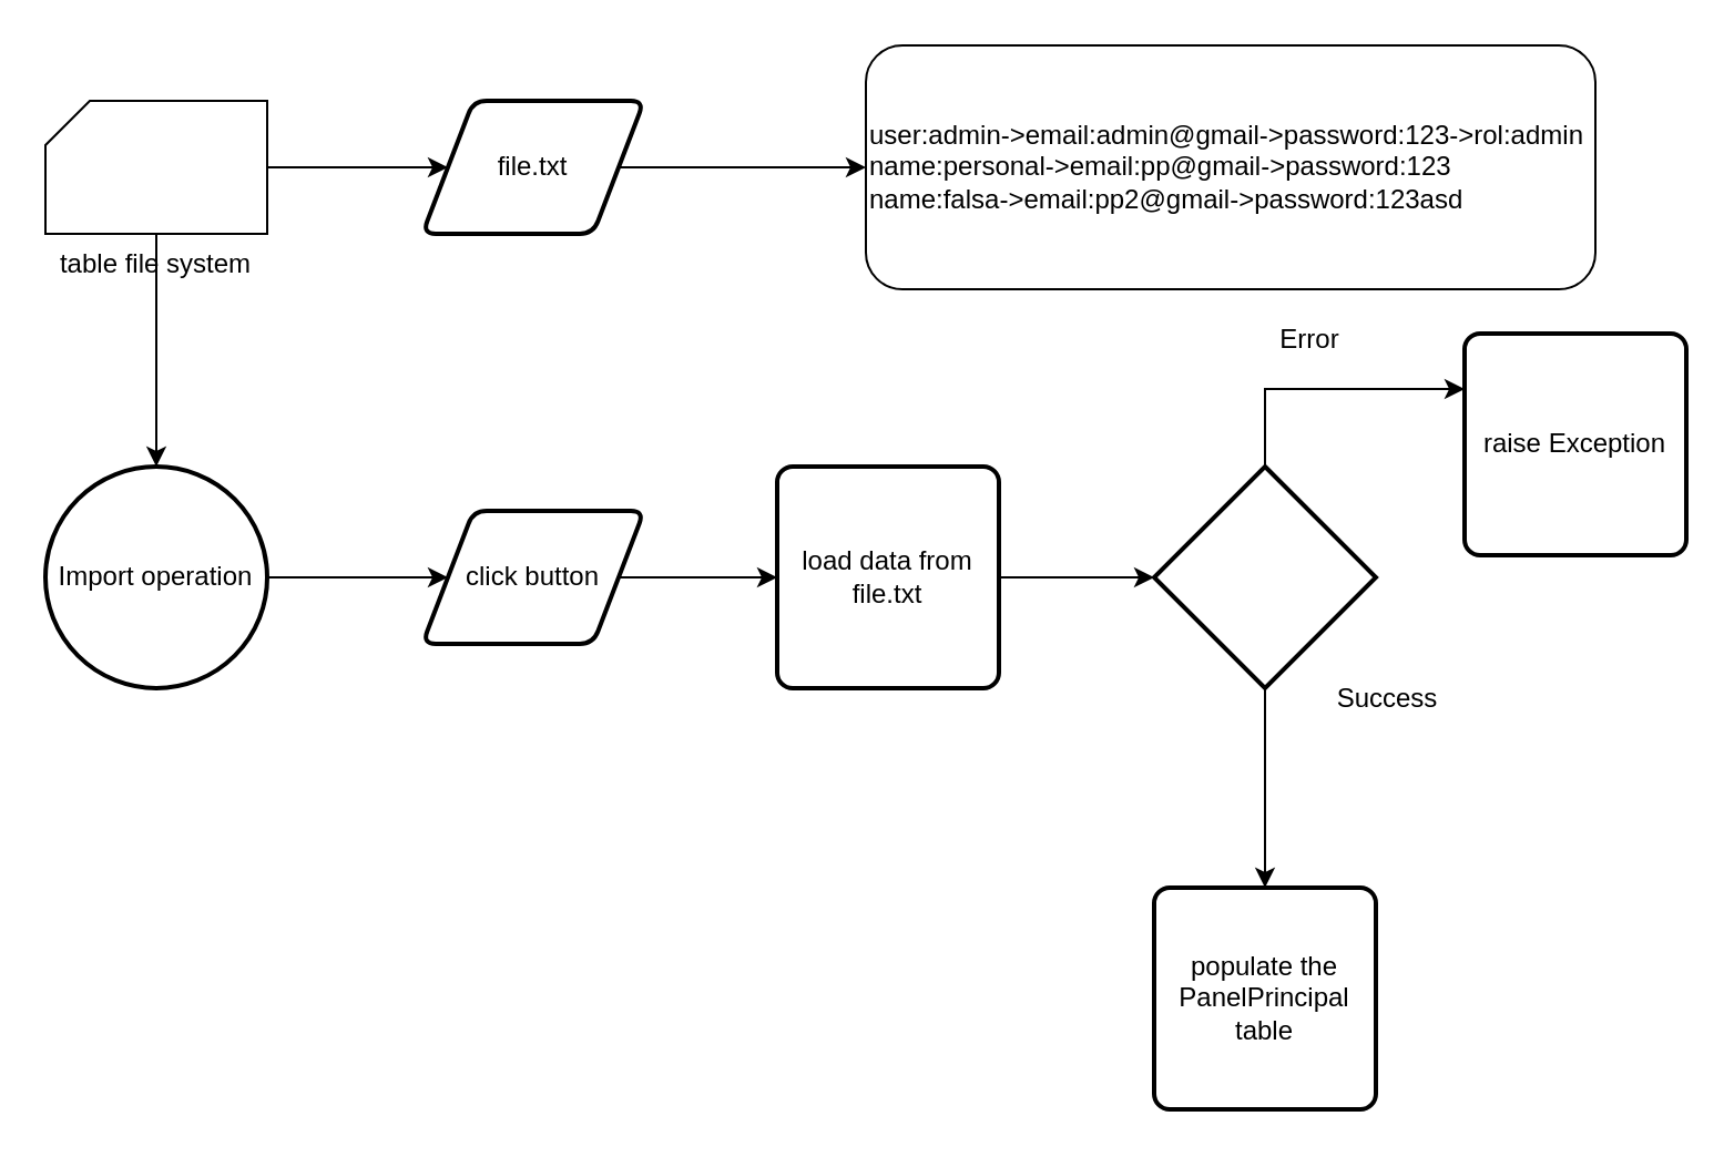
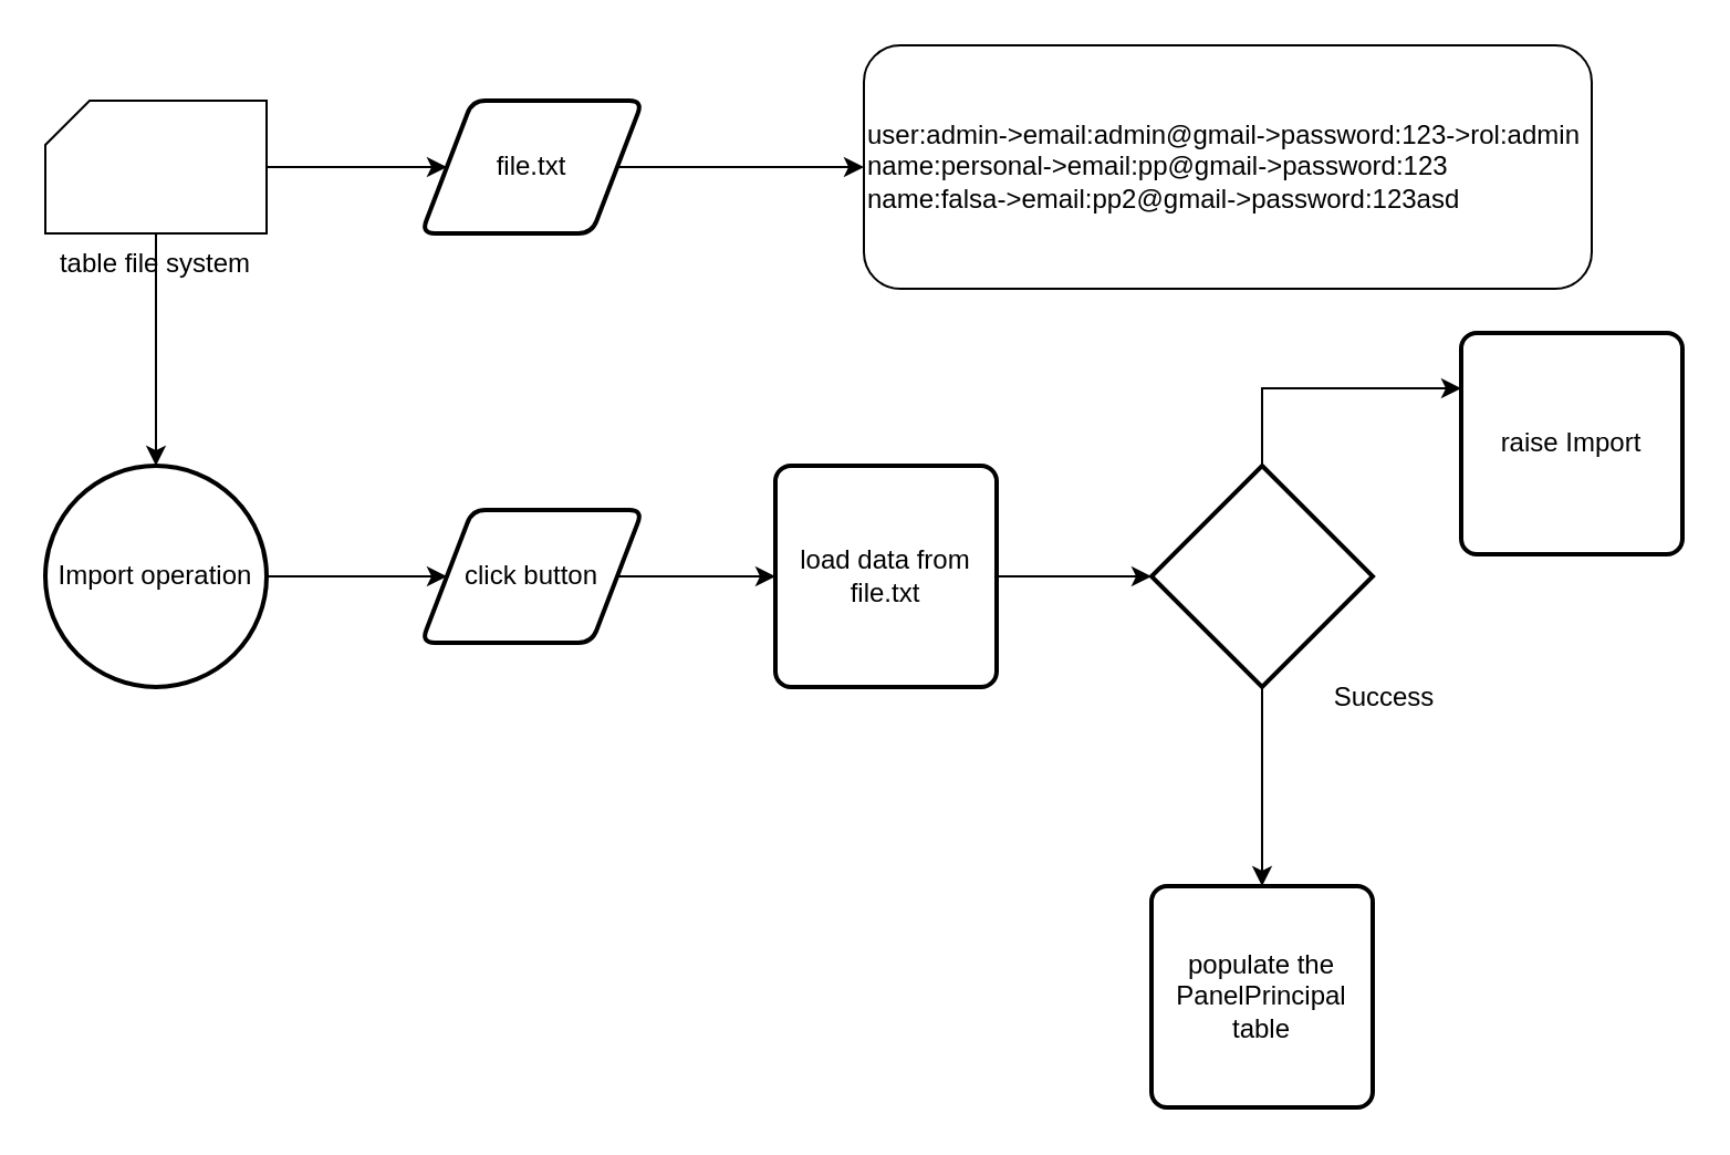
  <mxCell id="0" />
  <mxCell id="1" parent="0" />
  <mxCell id="2" style="edgeStyle=orthogonalEdgeStyle;rounded=0;orthogonalLoop=1;jettySize=auto;html=1;exitX=1;exitY=0.5;exitDx=0;exitDy=0;exitPerimeter=0;entryX=0;entryY=0.5;entryDx=0;entryDy=0;" parent="1" source="3" target="12" edge="1"><mxGeometry relative="1" as="geometry"><mxPoint x="190" y="260" as="targetPoint" /></mxGeometry></mxCell>
  <mxCell id="3" value="Import operation" style="strokeWidth=2;html=1;shape=mxgraph.flowchart.start_2;whiteSpace=wrap;" parent="1" vertex="1"><mxGeometry x="20" y="210" width="100" height="100" as="geometry" /></mxCell>
  <mxCell id="4" style="edgeStyle=orthogonalEdgeStyle;rounded=0;orthogonalLoop=1;jettySize=auto;html=1;exitX=0.5;exitY=1;exitDx=0;exitDy=0;exitPerimeter=0;" parent="1" source="6" target="3" edge="1"><mxGeometry relative="1" as="geometry" /></mxCell>
  <mxCell id="5" style="edgeStyle=orthogonalEdgeStyle;rounded=0;orthogonalLoop=1;jettySize=auto;html=1;exitX=1;exitY=0.5;exitDx=0;exitDy=0;exitPerimeter=0;" parent="1" source="6" target="8" edge="1"><mxGeometry relative="1" as="geometry" /></mxCell>
  <mxCell id="6" value="table file system" style="verticalLabelPosition=bottom;verticalAlign=top;html=1;shape=card;whiteSpace=wrap;size=20;arcSize=12;" parent="1" vertex="1"><mxGeometry x="20" y="45" width="100" height="60" as="geometry" /></mxCell>
  <mxCell id="7" style="edgeStyle=orthogonalEdgeStyle;rounded=0;orthogonalLoop=1;jettySize=auto;html=1;exitX=1;exitY=0.5;exitDx=0;exitDy=0;entryX=0;entryY=0.5;entryDx=0;entryDy=0;" parent="1" source="8" target="9" edge="1"><mxGeometry relative="1" as="geometry" /></mxCell>
  <mxCell id="8" value="file.txt" style="shape=parallelogram;html=1;strokeWidth=2;perimeter=parallelogramPerimeter;whiteSpace=wrap;rounded=1;arcSize=12;size=0.23;" parent="1" vertex="1"><mxGeometry x="190" y="45" width="100" height="60" as="geometry" /></mxCell>
  <mxCell id="9" value="user:admin-&amp;gt;email:admin@gmail-&amp;gt;password:123-&amp;gt;rol:admin&lt;br&gt;name:personal-&amp;gt;email:pp@gmail-&amp;gt;password:123&lt;br&gt;name:falsa-&amp;gt;email:pp2@gmail-&amp;gt;password:123asd&lt;br&gt;" style="rounded=1;whiteSpace=wrap;html=1;align=left;" parent="1" vertex="1"><mxGeometry x="390" y="20" width="329" height="110" as="geometry" /></mxCell>
  <mxCell id="10" style="edgeStyle=orthogonalEdgeStyle;rounded=0;orthogonalLoop=1;jettySize=auto;html=1;exitX=1;exitY=0.5;exitDx=0;exitDy=0;entryX=0;entryY=0.5;entryDx=0;entryDy=0;" parent="1" source="12" target="11" edge="1"><mxGeometry relative="1" as="geometry"><mxPoint x="420" y="260" as="targetPoint" /><mxPoint x="290" y="260" as="sourcePoint" /></mxGeometry></mxCell>
  <mxCell id="11" value="load data from file.txt" style="rounded=1;whiteSpace=wrap;html=1;absoluteArcSize=1;arcSize=14;strokeWidth=2;" parent="1" vertex="1"><mxGeometry x="350" y="210" width="100" height="100" as="geometry" /></mxCell>
  <mxCell id="12" value="click button" style="shape=parallelogram;html=1;strokeWidth=2;perimeter=parallelogramPerimeter;whiteSpace=wrap;rounded=1;arcSize=12;size=0.23;" parent="1" vertex="1"><mxGeometry x="190" y="230" width="100" height="60" as="geometry" /></mxCell>
  <mxCell id="13" style="edgeStyle=orthogonalEdgeStyle;rounded=0;orthogonalLoop=1;jettySize=auto;html=1;exitX=0.5;exitY=0;exitDx=0;exitDy=0;exitPerimeter=0;entryX=0;entryY=0.25;entryDx=0;entryDy=0;" parent="1" source="15" target="17" edge="1"><mxGeometry relative="1" as="geometry" /></mxCell>
  <mxCell id="14" style="edgeStyle=orthogonalEdgeStyle;rounded=0;orthogonalLoop=1;jettySize=auto;html=1;exitX=0.5;exitY=1;exitDx=0;exitDy=0;exitPerimeter=0;entryX=0.5;entryY=0;entryDx=0;entryDy=0;" parent="1" source="15" target="19" edge="1"><mxGeometry relative="1" as="geometry"><mxPoint x="570" y="370" as="targetPoint" /></mxGeometry></mxCell>
  <mxCell id="15" value="" style="strokeWidth=2;html=1;shape=mxgraph.flowchart.decision;whiteSpace=wrap;" parent="1" vertex="1"><mxGeometry x="520" y="210" width="100" height="100" as="geometry" /></mxCell>
  <mxCell id="16" style="edgeStyle=orthogonalEdgeStyle;rounded=0;orthogonalLoop=1;jettySize=auto;html=1;exitX=1;exitY=0.5;exitDx=0;exitDy=0;entryX=0;entryY=0.5;entryDx=0;entryDy=0;entryPerimeter=0;" parent="1" source="11" target="15" edge="1"><mxGeometry relative="1" as="geometry" /></mxCell>
- <mxCell id="17" value="raise Exception" style="rounded=1;whiteSpace=wrap;html=1;absoluteArcSize=1;arcSize=14;strokeWidth=2;" parent="1" vertex="1"><mxGeometry x="660" y="150" width="100" height="100" as="geometry" /></mxCell>
- <mxCell id="18" value="Error" style="text;html=1;align=center;verticalAlign=middle;resizable=0;points=[];autosize=1;strokeColor=none;fillColor=none;" parent="1" vertex="1"><mxGeometry x="565" y="138" width="50" height="30" as="geometry" /></mxCell>
+ <mxCell id="17" value="raise Import" style="rounded=1;whiteSpace=wrap;html=1;absoluteArcSize=1;arcSize=14;strokeWidth=2;" parent="1" vertex="1"><mxGeometry x="660" y="150" width="100" height="100" as="geometry" /></mxCell>
  <mxCell id="19" value="populate the PanelPrincipal table" style="rounded=1;whiteSpace=wrap;html=1;absoluteArcSize=1;arcSize=14;strokeWidth=2;" parent="1" vertex="1"><mxGeometry x="520" y="400" width="100" height="100" as="geometry" /></mxCell>
  <mxCell id="20" value="Success" style="text;html=1;align=center;verticalAlign=middle;resizable=0;points=[];autosize=1;strokeColor=none;fillColor=none;" parent="1" vertex="1"><mxGeometry x="590" y="300" width="70" height="30" as="geometry" /></mxCell>
